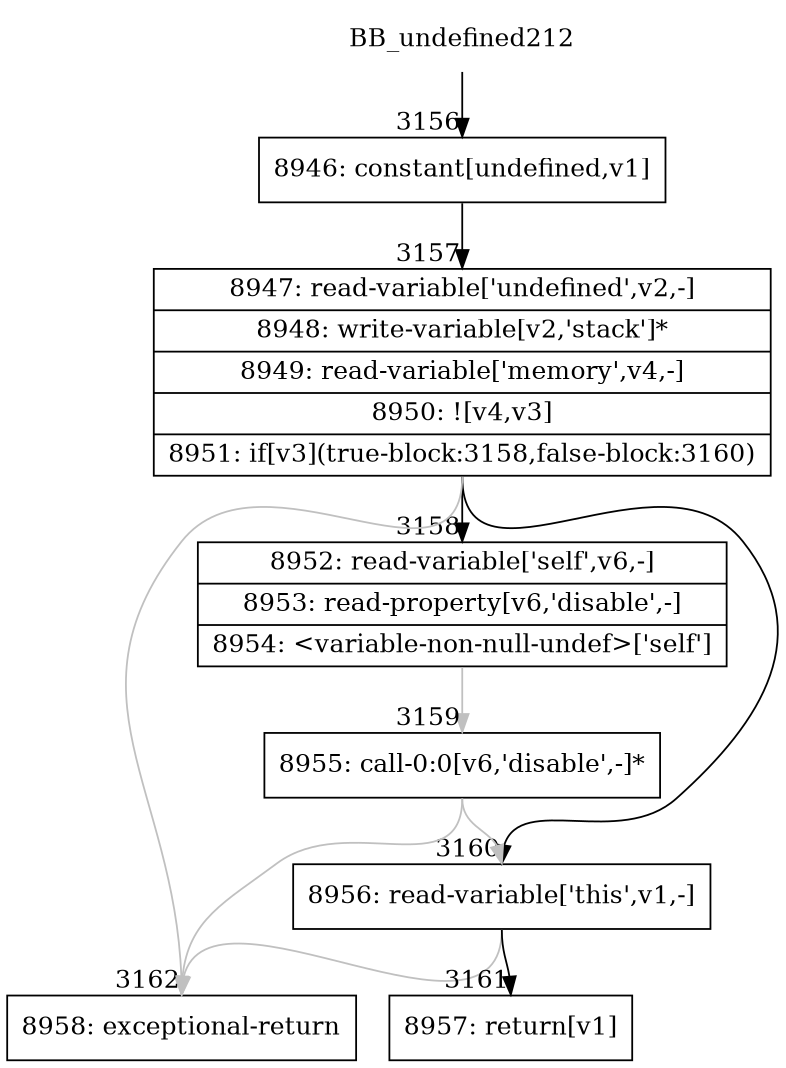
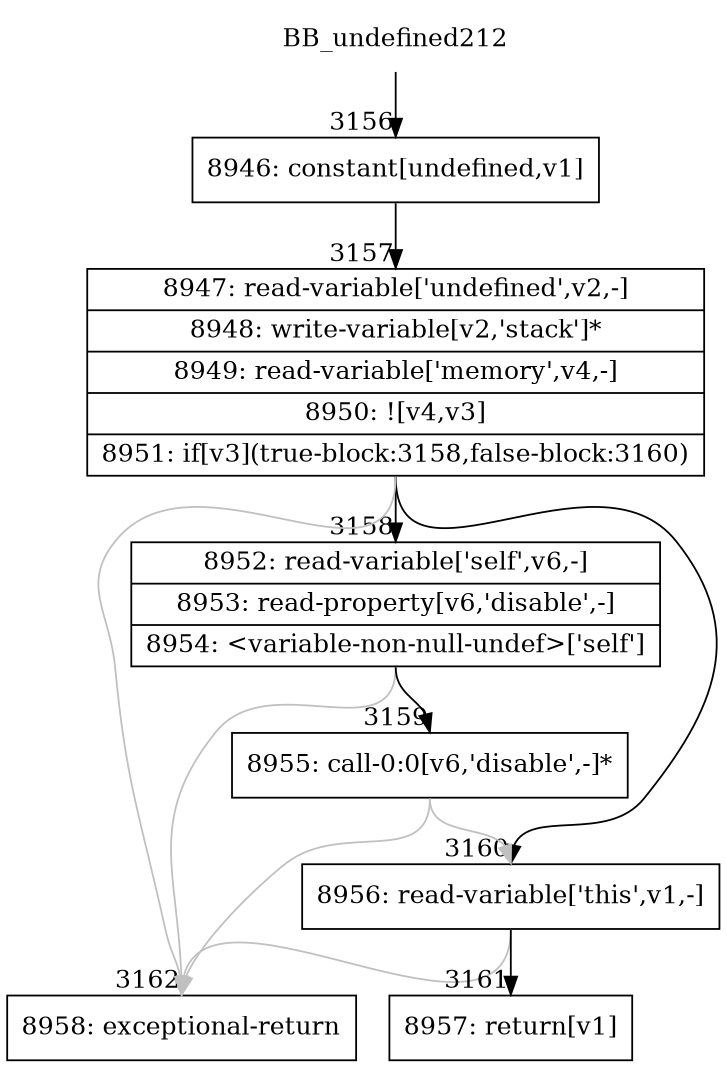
  digraph {
    rankdir=TD
    node [shape=record]
    edge [headport=n tailport=s]
    n1 [label=BB_undefined212 shape=none]
    n2 [label="{8946: constant[undefined,v1]}"]
    n3 [label="{8947: read-variable['undefined',v2,-]|8948: write-variable[v2,'stack']*|8949: read-variable['memory',v4,-]|8950: ![v4,v3]|8951: if[v3](true-block:3158,false-block:3160)}"]
    n4 [label="{8952: read-variable['self',v6,-]|8953: read-property[v6,'disable',-]|8954: \<variable-non-null-undef\>['self']}"]
    n5 [label="{8956: read-variable['this',v1,-]}"]
    n6 [label="{8958: exceptional-return}"]
    n7 [label="{8955: call-0:0[v6,'disable',-]*}"]
    n8 [label="{8957: return[v1]}"]
    n1 -> n2 [headlabel="    3156"]
    n2 -> n3 [headlabel="      3157"]
    n3 -> n4 [headlabel="      3158"]
    n3 -> n5 [headlabel="      3160"]
    n3 -> n6 [color=gray headlabel="      3162"]
-   n4 -> n7 [headlabel="      3159" color=gray]
+   n4 -> n6 [color=gray]
+   n4 -> n7 [headlabel="      3159"]
    n5 -> n6 [color=gray]
    n5 -> n8 [headlabel="      3161"]
    n7 -> n5 [color=gray]
    n7 -> n6 [color=gray]
  }
